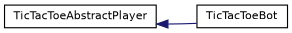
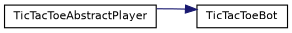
  digraph {
    rankdir=LR
    node [color=black fillcolor=white fontname=Helvetica fontsize=10 shape=record style=filled]
    n1 [height=0.2 label=TicTacToeAbstractPlayer width=0.4]
    n2 [height=0.2 label=TicTacToeBot width=0.4]
-   n1 -> n2 [color=midnightblue dir=back fontname=Helvetica fontsize=10 labelfontname=Helvetica labelfontsize=10 style=solid]
+   n2 -> n1 [color=midnightblue dir=back fontname=Helvetica fontsize=10 labelfontname=Helvetica labelfontsize=10 style=solid]
  }
